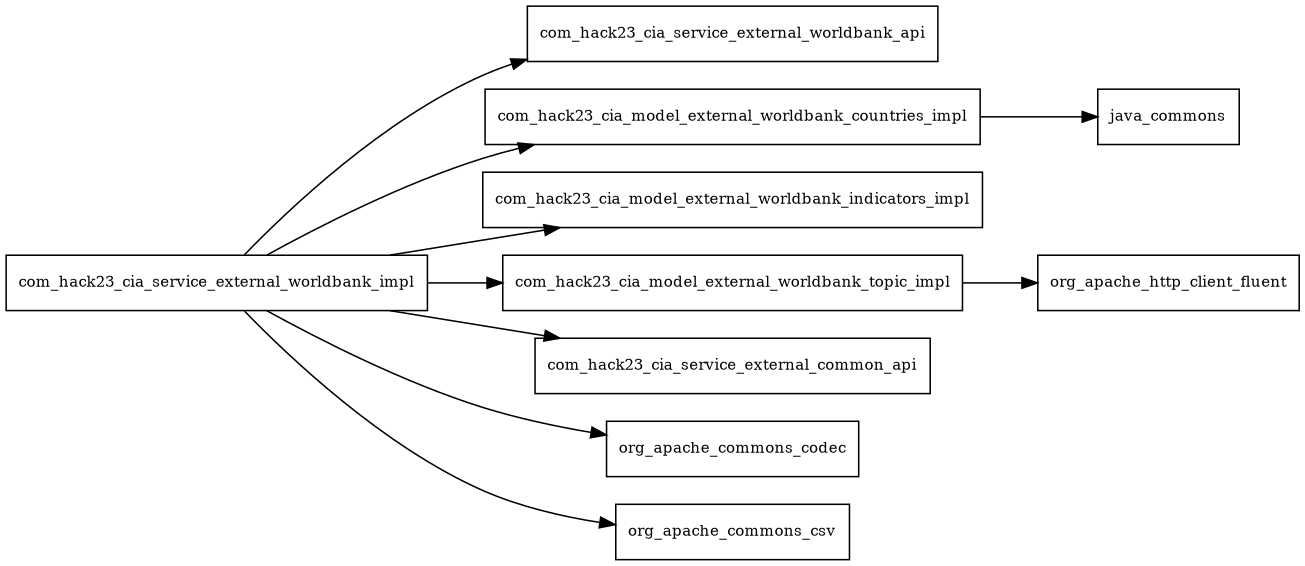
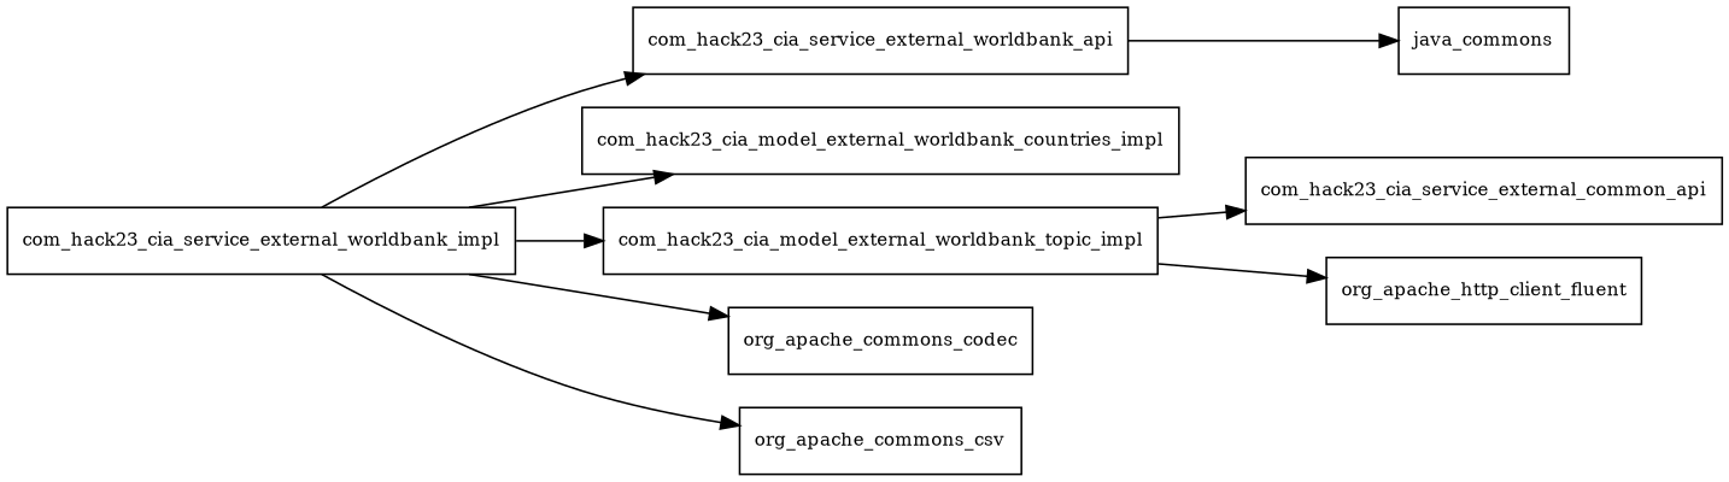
  digraph {
    rankdir=LR
    node [fontsize=10.0 shape=box]
    n1 [label=java_commons]
    com_hack23_cia_service_external_worldbank_api
    com_hack23_cia_service_external_worldbank_impl
    com_hack23_cia_model_external_worldbank_countries_impl
-   com_hack23_cia_model_external_worldbank_indicators_impl
    com_hack23_cia_model_external_worldbank_topic_impl
    com_hack23_cia_service_external_common_api
    org_apache_commons_codec
    org_apache_commons_csv
    org_apache_http_client_fluent
-   com_hack23_cia_model_external_worldbank_countries_impl -> n1
+   com_hack23_cia_service_external_worldbank_api -> n1
    com_hack23_cia_service_external_worldbank_impl -> com_hack23_cia_service_external_worldbank_api
    com_hack23_cia_service_external_worldbank_impl -> com_hack23_cia_model_external_worldbank_countries_impl
-   com_hack23_cia_service_external_worldbank_impl -> com_hack23_cia_model_external_worldbank_indicators_impl
    com_hack23_cia_service_external_worldbank_impl -> com_hack23_cia_model_external_worldbank_topic_impl
-   com_hack23_cia_service_external_worldbank_impl -> com_hack23_cia_service_external_common_api
+   com_hack23_cia_model_external_worldbank_topic_impl -> com_hack23_cia_service_external_common_api
    com_hack23_cia_service_external_worldbank_impl -> org_apache_commons_codec
    com_hack23_cia_service_external_worldbank_impl -> org_apache_commons_csv
    com_hack23_cia_model_external_worldbank_topic_impl -> org_apache_http_client_fluent
  }
